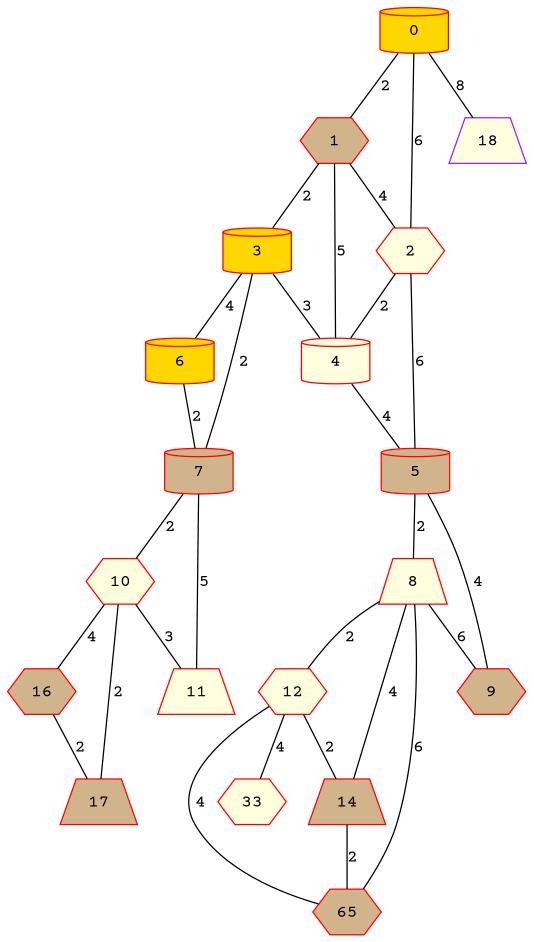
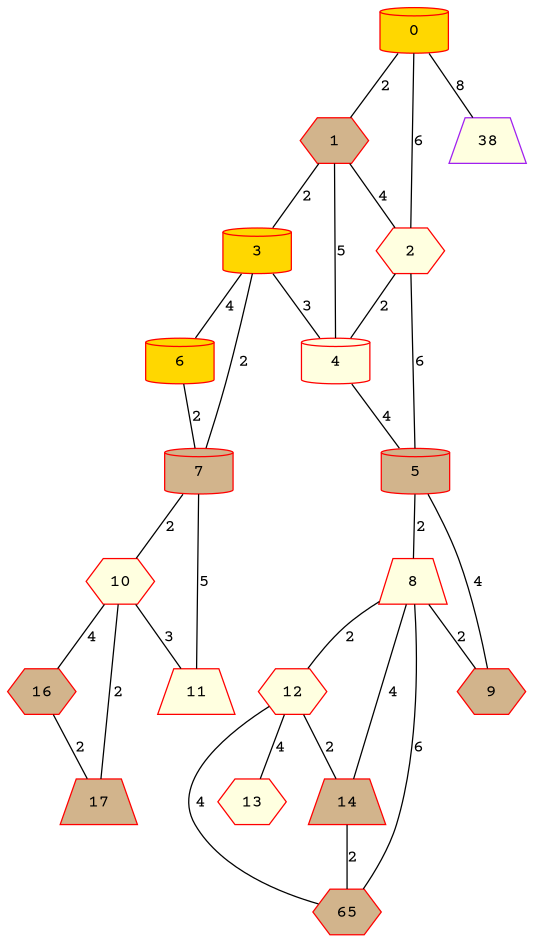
  graph {
    fontname="Courier Prime"
    node [color=red fillcolor=tan fontname="Courier Prime" shape=hexagon style=filled weight=1]
    edge [fontname="Courier Prime"]
    0 [fillcolor=gold shape=cylinder]
    1
    2 [fillcolor=lightyellow]
-   18 [color=purple fillcolor=lightyellow shape=trapezium weight=4]
+   18 [color=purple fillcolor=lightyellow shape=trapezium weight=4 label=38]
    3 [fillcolor=gold shape=cylinder]
    4 [fillcolor=lightyellow shape=cylinder]
    5 [shape=cylinder]
    6 [fillcolor=gold shape=cylinder]
    7 [shape=cylinder]
    8 [fillcolor=lightyellow shape=trapezium]
    9
    10 [fillcolor=lightyellow]
    11 [fillcolor=lightyellow shape=trapezium]
    12 [fillcolor=lightyellow]
    14 [shape=trapezium]
    n16 [label=65]
    16
    17 [shape=trapezium]
-   13 [fillcolor=lightyellow label=33]
+   13 [fillcolor=lightyellow]
    0 -- 1 [label=2]
    0 -- 2 [label=6]
    0 -- 18 [label=8]
    1 -- 2 [label=4]
    1 -- 3 [label=2]
    1 -- 4 [label=5]
    2 -- 4 [label=2]
    2 -- 5 [label=6]
    3 -- 4 [label=3]
    3 -- 6 [label=4]
    3 -- 7 [label=2]
    4 -- 5 [label=4]
    5 -- 8 [label=2]
    5 -- 9 [label=4]
    6 -- 7 [label=2]
    7 -- 10 [label=2]
    7 -- 11 [label=5]
-   8 -- 9 [label=6]
+   8 -- 9 [label=2]
    8 -- 12 [label=2]
    8 -- 14 [label=4]
    8 -- n16 [label=6]
    10 -- 11 [label=3]
    10 -- 16 [label=4]
    10 -- 17 [label=2]
    12 -- 14 [label=2]
    12 -- n16 [label=4]
    12 -- 13 [label=4]
    14 -- n16 [label=2]
    16 -- 17 [label=2]
  }
